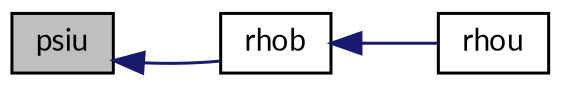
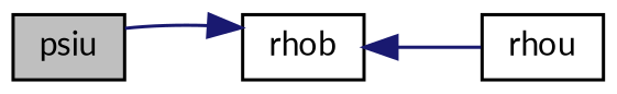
  digraph {
    fontname=Lato
    rankdir=LR
    node [color=black fontname=Lato fontsize=10 shape=record]
    edge [color=midnightblue dir=back fontname=Lato fontsize=10 labelfontname=FreeSans labelfontsize=10 style=solid]
    n1 [fillcolor=grey75 fontcolor=black height=0.2 label=psiu style=filled width=0.4]
    n2 [height=0.2 label=rhob width=0.4]
    n3 [height=0.2 label=rhou width=0.4]
-   n1 -> n2
+   n2 -> n1
    n2 -> n3
  }
